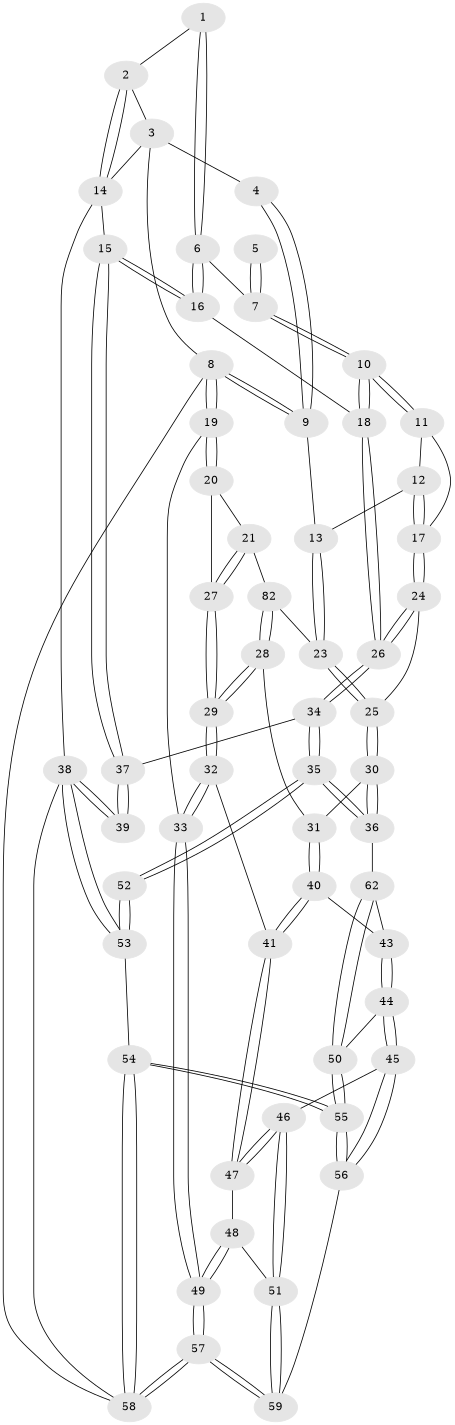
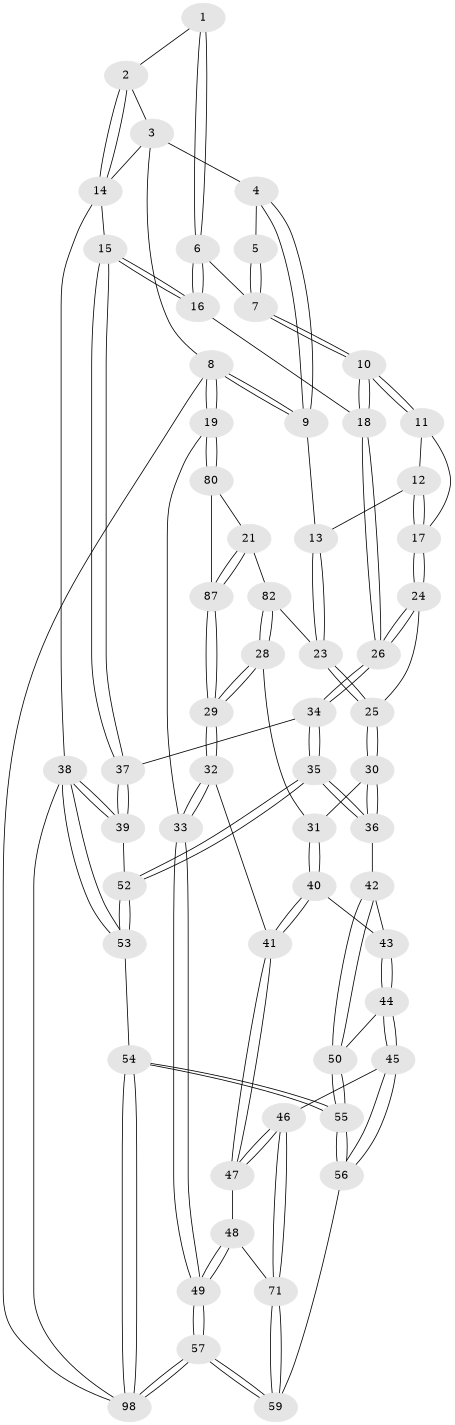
  graph {
    node [color=gray90 style=filled]
    1
    2
    6
    3
    14
    7
    16
    4
    8
    15
    38
    5
    9
    19
-   58
+   58 [label=98]
    13
    10
    18
    11
-   20
+   20 [label=80]
    33
    23
    12
    17
    26
    24
    25
    37
    39
    53
    34
    21
-   27
+   27 [label=87]
    49
    n35 [label=82]
    29
    28
    31
    30
    36
    35
    32
    40
    41
-   42 [label=62]
+   42
    43
    47
    57
    52
    50
    54
    44
    48
    55
    45
    46
    56
-   51
+   51 [label=71]
    59
    1 -- 2
    1 -- 6
    1 -- 6
    2 -- 3
    2 -- 14
    2 -- 14
    6 -- 7
    6 -- 16
    6 -- 16
    3 -- 14
    3 -- 4
    3 -- 8
    14 -- 15
    14 -- 38
    7 -- 10
    7 -- 10
    16 -- 18
+   4 -- 5
    4 -- 9
    4 -- 9
    8 -- 9
    8 -- 9
    8 -- 19
    8 -- 19
    8 -- 58
    15 -- 16
    15 -- 16
    15 -- 37
    15 -- 37
    38 -- 58
    38 -- 39
    38 -- 39
    38 -- 53
    38 -- 53
    5 -- 7
    5 -- 7
    9 -- 13
    19 -- 20
    19 -- 20
    19 -- 33
    13 -- 23
    13 -- 23
    10 -- 18
    10 -- 18
    10 -- 11
    10 -- 11
    18 -- 26
    18 -- 26
    11 -- 12
    11 -- 17
    20 -- 21
    20 -- 27
    33 -- 49
    33 -- 49
    23 -- 25
    23 -- 25
    12 -- 13
    12 -- 17
    12 -- 17
    17 -- 24
    17 -- 24
    26 -- 34
    26 -- 34
    24 -- 26
    24 -- 26
    24 -- 25
    25 -- 30
    25 -- 30
    37 -- 39
    37 -- 39
+   39 -- 52
    53 -- 54
    34 -- 37
    34 -- 35
    34 -- 35
    21 -- 27
    21 -- 27
    21 -- n35
    27 -- 29
    27 -- 29
    49 -- 57
    49 -- 57
    n35 -- 23
    n35 -- 28
    n35 -- 28
    29 -- 32
    29 -- 32
    28 -- 29
    28 -- 29
    28 -- 31
    31 -- 40
    31 -- 40
    30 -- 31
    30 -- 36
    30 -- 36
    36 -- 42
    35 -- 36
    35 -- 36
    35 -- 52
    35 -- 52
    32 -- 33
    32 -- 33
    32 -- 41
    40 -- 41
    40 -- 41
    40 -- 43
    41 -- 47
    41 -- 47
    42 -- 43
    42 -- 50
    42 -- 50
    43 -- 44
    43 -- 44
    47 -- 48
    57 -- 58
    57 -- 58
    57 -- 59
    57 -- 59
    52 -- 53
    52 -- 53
    50 -- 55
    50 -- 55
    54 -- 58
    54 -- 58
    54 -- 55
    54 -- 55
    44 -- 50
    44 -- 45
    44 -- 45
    48 -- 49
    48 -- 49
    48 -- 51
    55 -- 56
    55 -- 56
    45 -- 46
    45 -- 56
    45 -- 56
    46 -- 47
    46 -- 47
    46 -- 51
    46 -- 51
    56 -- 59
    51 -- 59
    51 -- 59
  }
